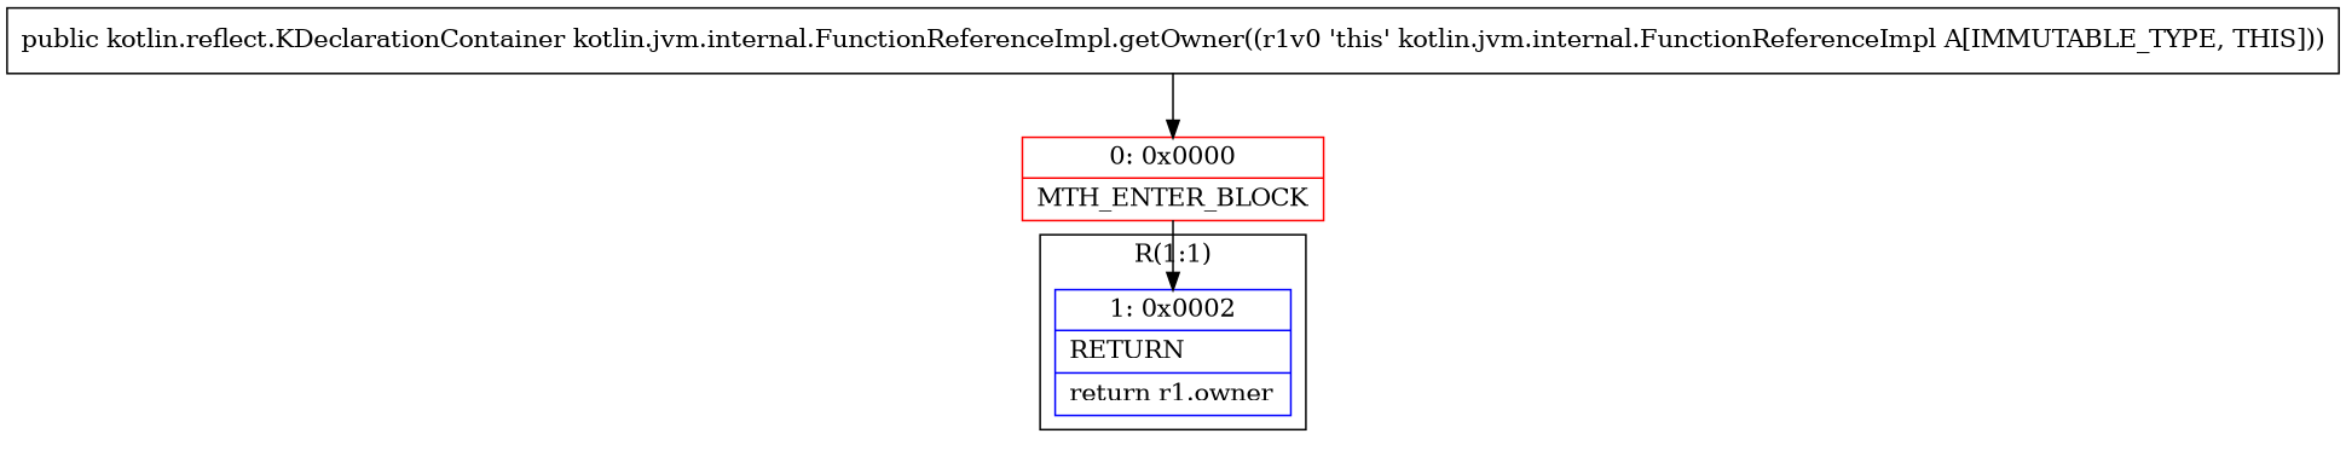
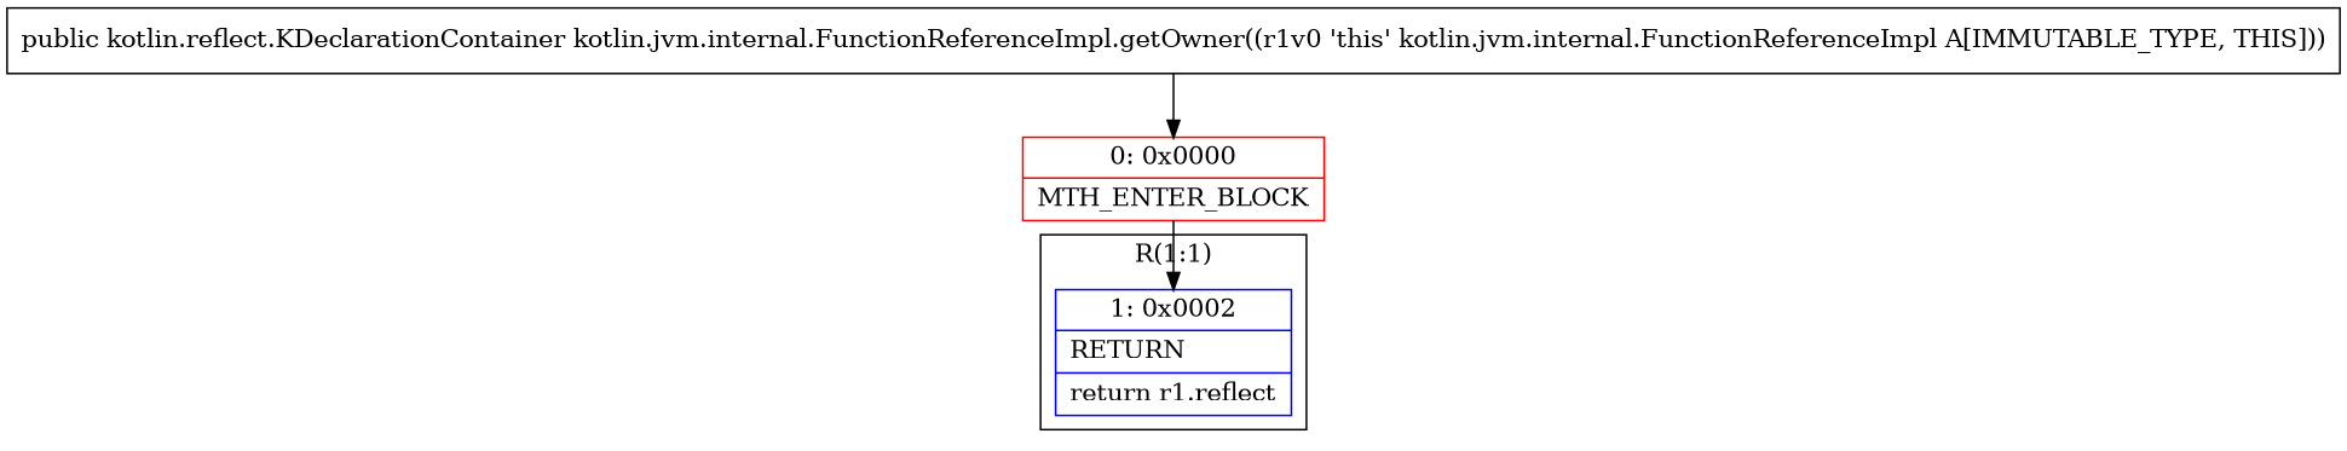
  digraph {
    node [shape=record]
-   n1 [color=blue label="{1\:\ 0x0002|RETURN\l|return r1.owner\l}"]
+   n1 [color=blue label="{1\:\ 0x0002|RETURN\l|return r1.reflect\l}"]
    n2 [color=red label="{0\:\ 0x0000|MTH_ENTER_BLOCK\l}"]
    n3 [label="{public kotlin.reflect.KDeclarationContainer kotlin.jvm.internal.FunctionReferenceImpl.getOwner((r1v0 'this' kotlin.jvm.internal.FunctionReferenceImpl A[IMMUTABLE_TYPE, THIS])) }"]
    subgraph cluster_1 {
      label="R(1:1)"
      n1
    }
    n2 -> n1
    n3 -> n2
  }
